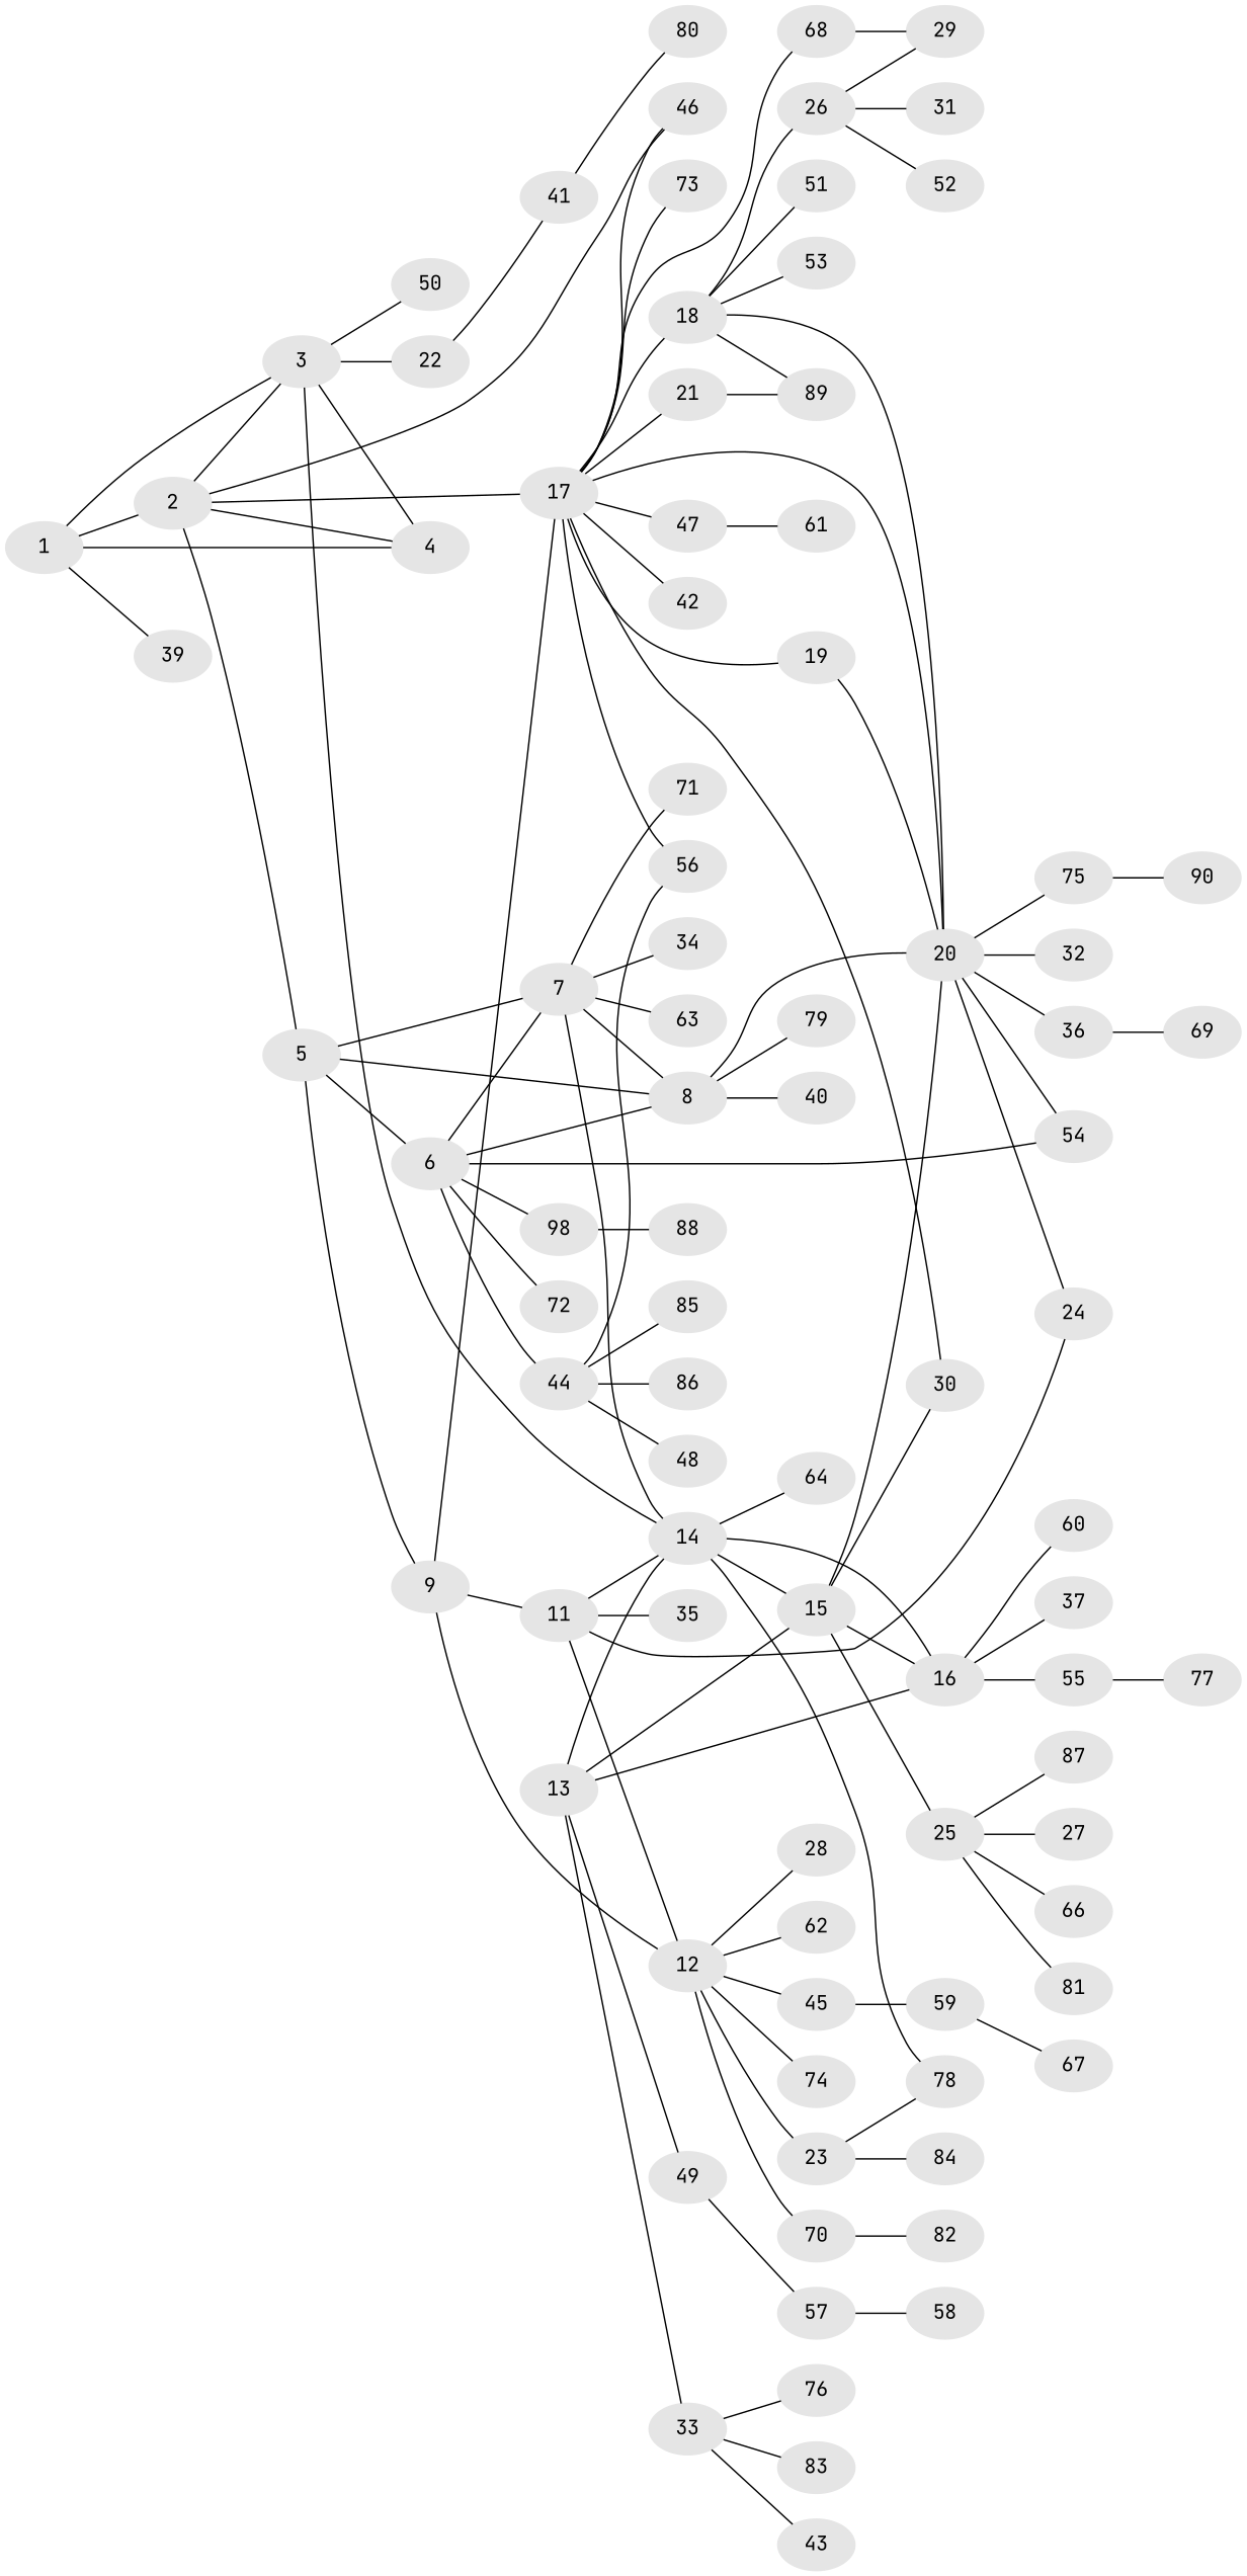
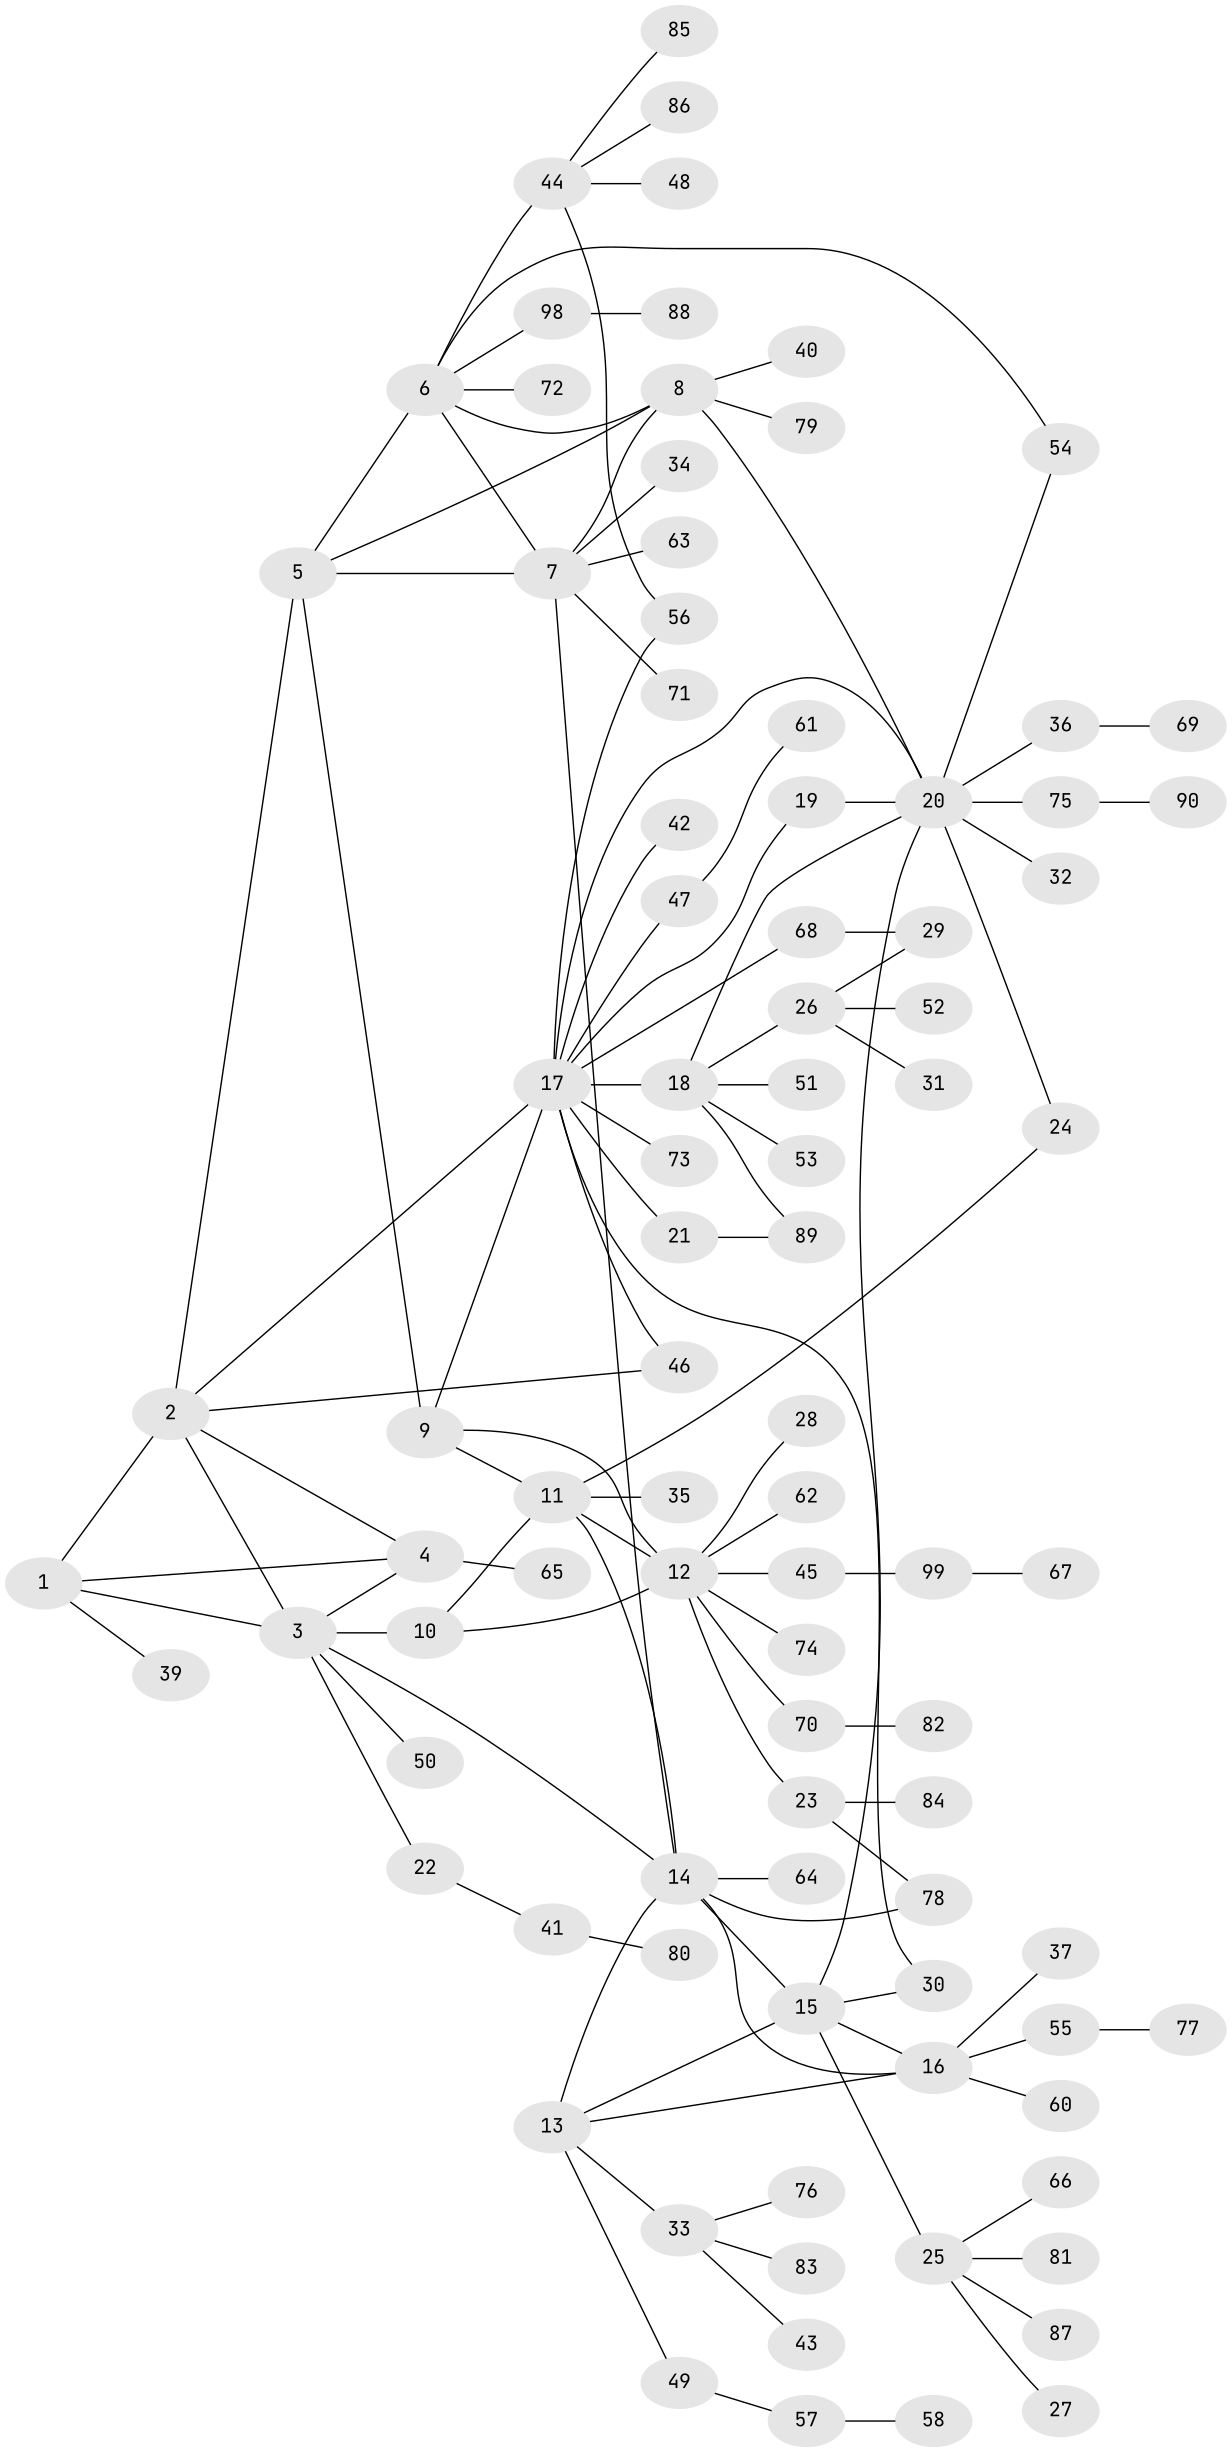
  graph {
    fontname="JetBrains Mono"
    rankdir=LR
    node [color=gray90 fontname="JetBrains Mono" style=filled]
    edge [fontname="JetBrains Mono"]
    1
    2
    3
    4
    39
    5
    17
    46
+   10
    14
    22
    50
+   65
    6
    7
    8
    9
    20
    30
    18
    19
    21
    42
    47
    56
    68
    73
    11
    12
    15
    16
    64
    78
    41
    n35 [label=98]
    44
    54
    72
    34
    63
    71
    40
    79
    88
    48
    85
    86
    24
    32
    36
    75
    35
    23
    28
    45
    62
    70
    74
    84
-   59
+   59 [label=99]
    82
    13
    33
    49
    25
    37
    55
    60
    43
    76
    83
    57
    27
    66
    81
    87
    77
    26
    51
    53
    89
    61
    29
    31
    52
    69
    90
    80
    67
    58
    1 -- 2
    1 -- 3
    1 -- 4
    1 -- 39
    2 -- 3
    2 -- 4
    2 -- 5
    2 -- 17
    2 -- 46
    3 -- 4
+   3 -- 10
    3 -- 14
    3 -- 22
    3 -- 50
+   4 -- 65
    5 -- 6
    5 -- 7
    5 -- 8
    5 -- 9
    17 -- 46
    17 -- 20
    17 -- 30
    17 -- 18
    17 -- 19
    17 -- 21
    17 -- 42
    17 -- 47
    17 -- 56
    17 -- 68
    17 -- 73
+   10 -- 11
+   10 -- 12
    14 -- 15
    14 -- 16
    14 -- 64
    14 -- 78
    22 -- 41
    6 -- 7
    6 -- 8
    6 -- n35
    6 -- 44
    6 -- 54
    6 -- 72
    7 -- 14
    7 -- 8
    7 -- 34
    7 -- 63
    7 -- 71
    8 -- 20
    8 -- 40
    8 -- 79
    9 -- 17
    9 -- 11
    9 -- 12
    20 -- 54
    20 -- 24
    20 -- 32
    20 -- 36
    20 -- 75
    18 -- 20
    18 -- 26
    18 -- 51
    18 -- 53
    18 -- 89
    19 -- 20
    21 -- 89
    47 -- 61
    68 -- 29
    11 -- 14
    11 -- 12
    11 -- 24
    11 -- 35
    12 -- 23
    12 -- 28
    12 -- 45
    12 -- 62
    12 -- 70
    12 -- 74
    15 -- 20
    15 -- 30
    15 -- 16
    15 -- 25
    16 -- 37
    16 -- 55
    16 -- 60
    41 -- 80
    n35 -- 88
    44 -- 56
    44 -- 48
    44 -- 85
    44 -- 86
    36 -- 69
    75 -- 90
    23 -- 78
    23 -- 84
    45 -- 59
    70 -- 82
    59 -- 67
    13 -- 14
    13 -- 15
    13 -- 16
    13 -- 33
    13 -- 49
    33 -- 43
    33 -- 76
    33 -- 83
    49 -- 57
    25 -- 27
    25 -- 66
    25 -- 81
    25 -- 87
    55 -- 77
    57 -- 58
    26 -- 29
    26 -- 31
    26 -- 52
  }
